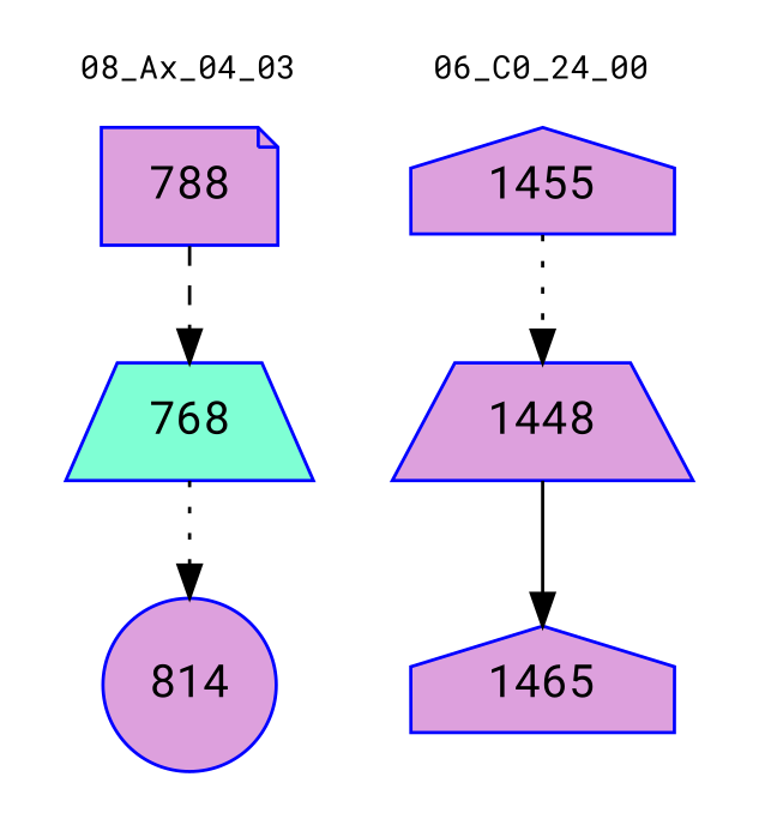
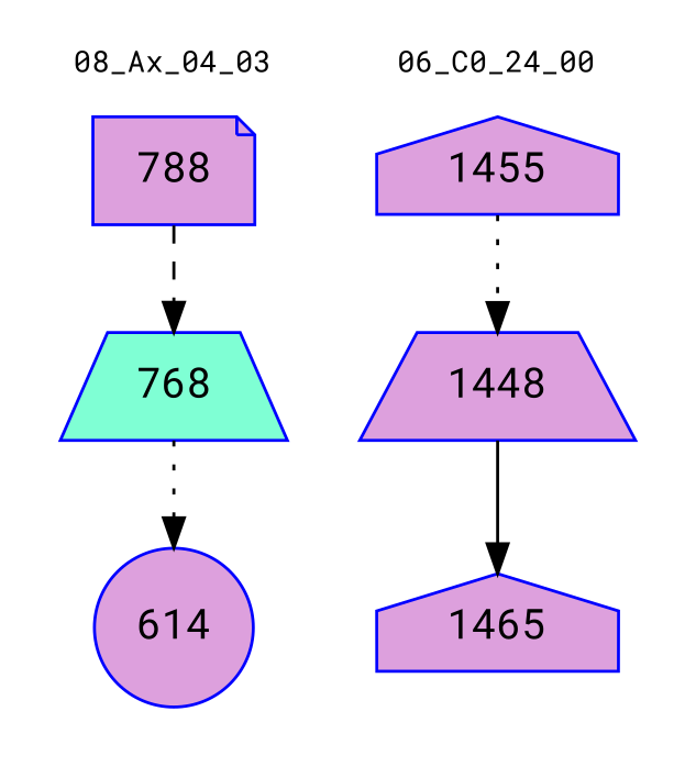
  digraph {
    fontname="Roboto Mono"
    node [color=blue fillcolor=plum fontname="Roboto Mono" shape=trapezium style=filled]
    edge [color=black fontname="Roboto Mono" style=dotted]
    n1 [label=788 shape=note]
    n2 [fillcolor=aquamarine label=768]
-   n3 [label=814 shape=circle]
+   n3 [label=614 shape=circle]
    n4 [label=1455 shape=house]
    n5 [label=1448]
    n6 [label=1465 shape=house]
    subgraph cluster_1 {
      color=white
      fontsize=10
      label="08_Ax_04_03"
      n1
      n2
      n3
    }
    subgraph cluster_2 {
      color=white
      fontsize=10
      label="06_C0_24_00"
      n4
      n5
      n6
    }
    n1 -> n2 [style=dashed]
    n2 -> n3
    n4 -> n5
    n5 -> n6 [style=solid]
  }
